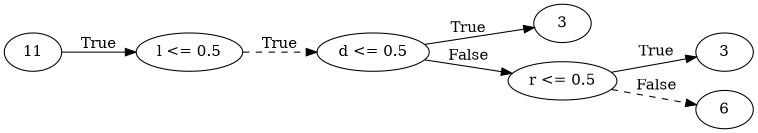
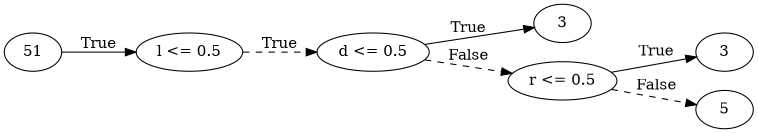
  digraph {
    rankdir=LR
    n1 [label="l <= 0.5"]
    n2 [label="d <= 0.5"]
-   n3 [label=11]
+   n3 [label=51]
    n4 [label=3]
    n5 [label="r <= 0.5"]
    n6 [label=3]
-   n7 [label=6]
+   n7 [label=5]
    n1 -> n2 [label=True style=dashed]
    n2 -> n4 [label=True]
-   n2 -> n5 [label=False style=solid]
+   n2 -> n5 [label=False style=dashed]
    n3 -> n1 [label=True]
    n5 -> n6 [label=True]
    n5 -> n7 [label=False style=dashed]
  }
